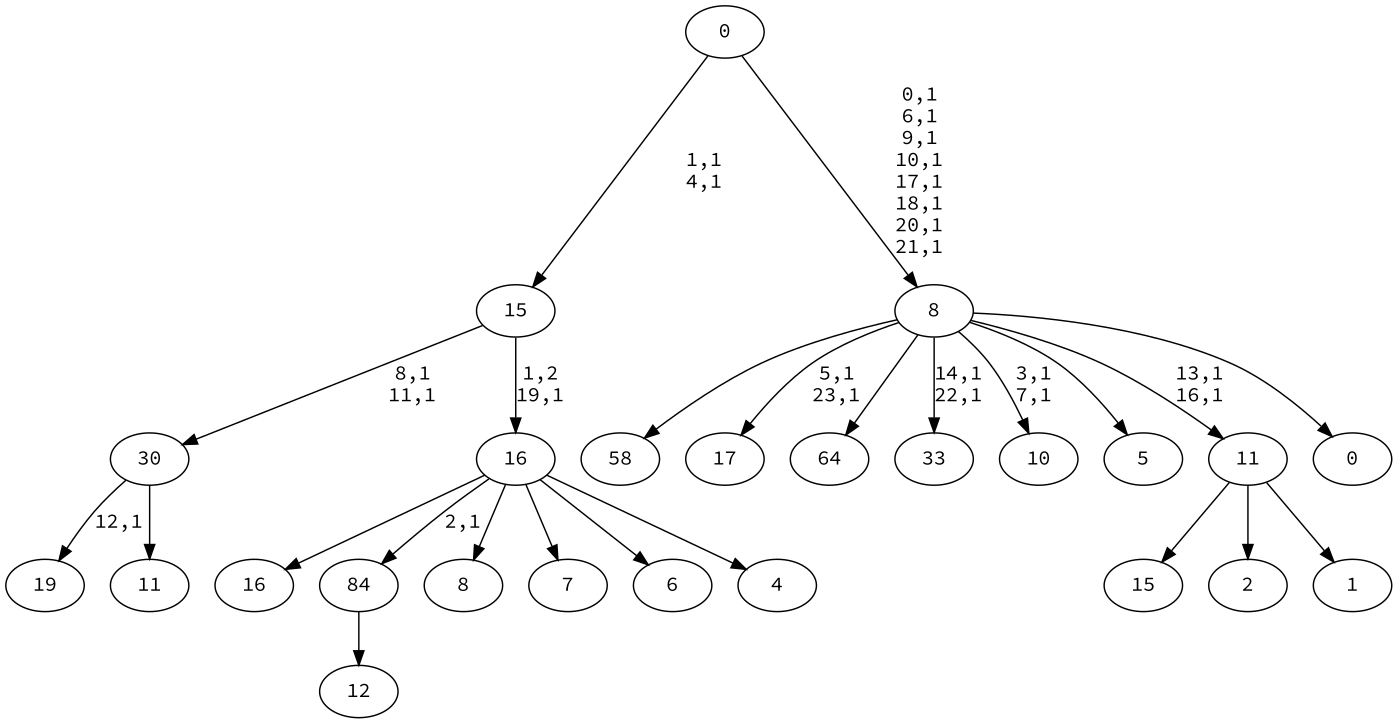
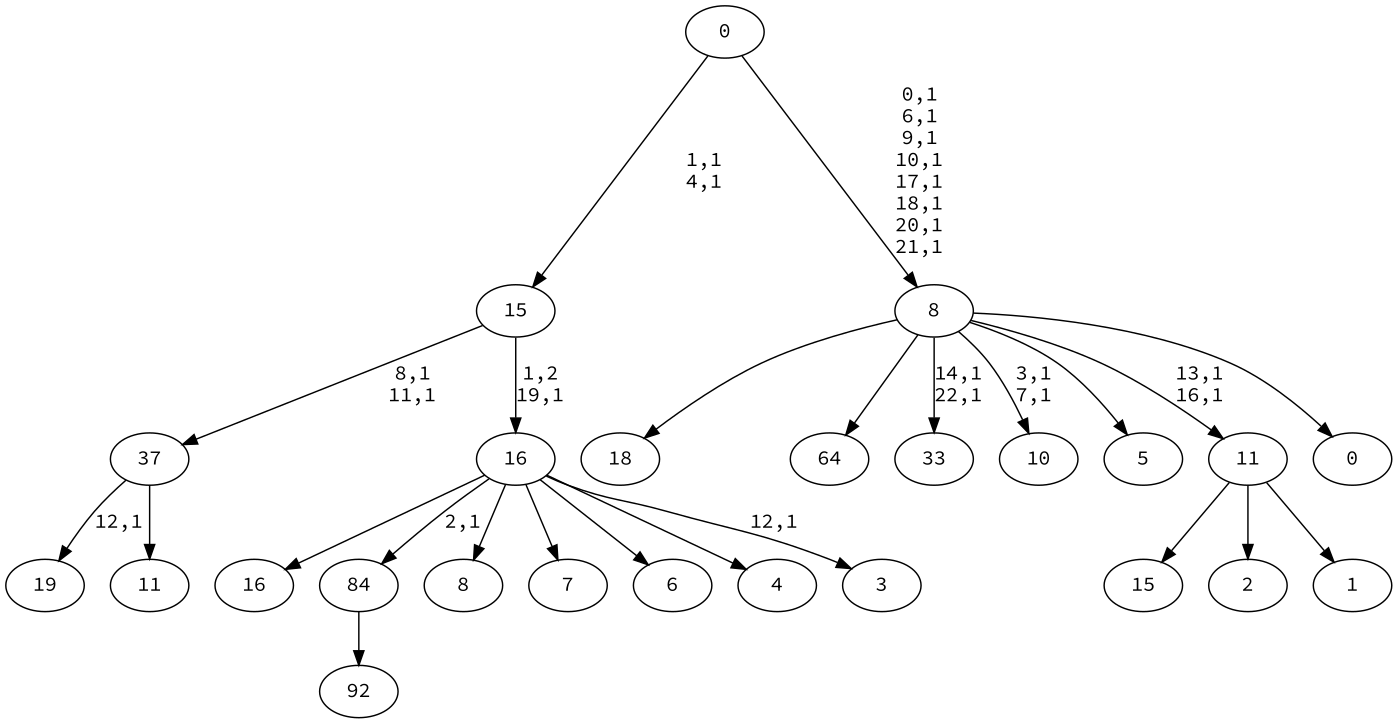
  digraph {
    fontname="Source Code Pro"
    node [fontname="Source Code Pro"]
    edge [fontname="Source Code Pro"]
    n1 [label=19]
-   n2 [label=58]
-   n3 [label=17]
+   n2 [label=18]
    n4 [label=16]
    n5 [label=15]
    n6 [label=64]
    n7 [label=33]
-   n8 [label=12]
+   n8 [label=92]
    n9 [label=11]
-   30
+   30 [label=37]
    n11 [label=10]
    n12 [label=84]
    n13 [label=8]
    n14 [label=7]
    n15 [label=6]
    n16 [label=5]
    n17 [label=4]
+   n18 [label=3]
    16
    15
    n21 [label=2]
    n22 [label=1]
    11
    n24 [label=0]
    8
    0
    30 -> n1 [label="12,1"]
    30 -> n9
    n12 -> n8
    16 -> n4
    16 -> n12 [label="2,1"]
    16 -> n13
    16 -> n14
    16 -> n15
    16 -> n17
+   16 -> n18 [label="12,1"]
    15 -> 30 [label="8,1\n11,1"]
    15 -> 16 [label="1,2\n19,1"]
    11 -> n5
    11 -> n21
    11 -> n22
    8 -> n2
-   8 -> n3 [label="5,1\n23,1"]
    8 -> n6
    8 -> n7 [label="14,1\n22,1"]
    8 -> n11 [label="3,1\n7,1"]
    8 -> n16
    8 -> 11 [label="13,1\n16,1"]
    8 -> n24
    0 -> 15 [label="1,1\n4,1"]
    0 -> 8 [label="0,1\n6,1\n9,1\n10,1\n17,1\n18,1\n20,1\n21,1"]
  }
